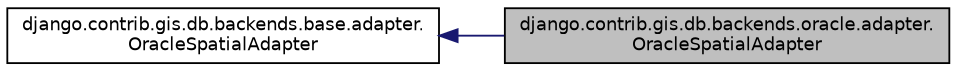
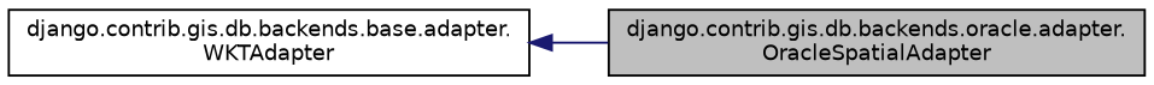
  digraph {
    rankdir=LR
    node [color=black fontname=Helvetica fontsize=10 shape=record style=filled]
    n1 [fillcolor=grey75 fontcolor=black height=0.2 label="django.contrib.gis.db.backends.oracle.adapter.\lOracleSpatialAdapter" width=0.4]
-   n2 [fillcolor=white height=0.2 label="django.contrib.gis.db.backends.base.adapter.\lOracleSpatialAdapter" width=0.4]
+   n2 [fillcolor=white height=0.2 label="django.contrib.gis.db.backends.base.adapter.\lWKTAdapter" width=0.4]
    n2 -> n1 [color=midnightblue dir=back fontname=Helvetica fontsize=10 labelfontname=Helvetica labelfontsize=10 style=solid]
  }
